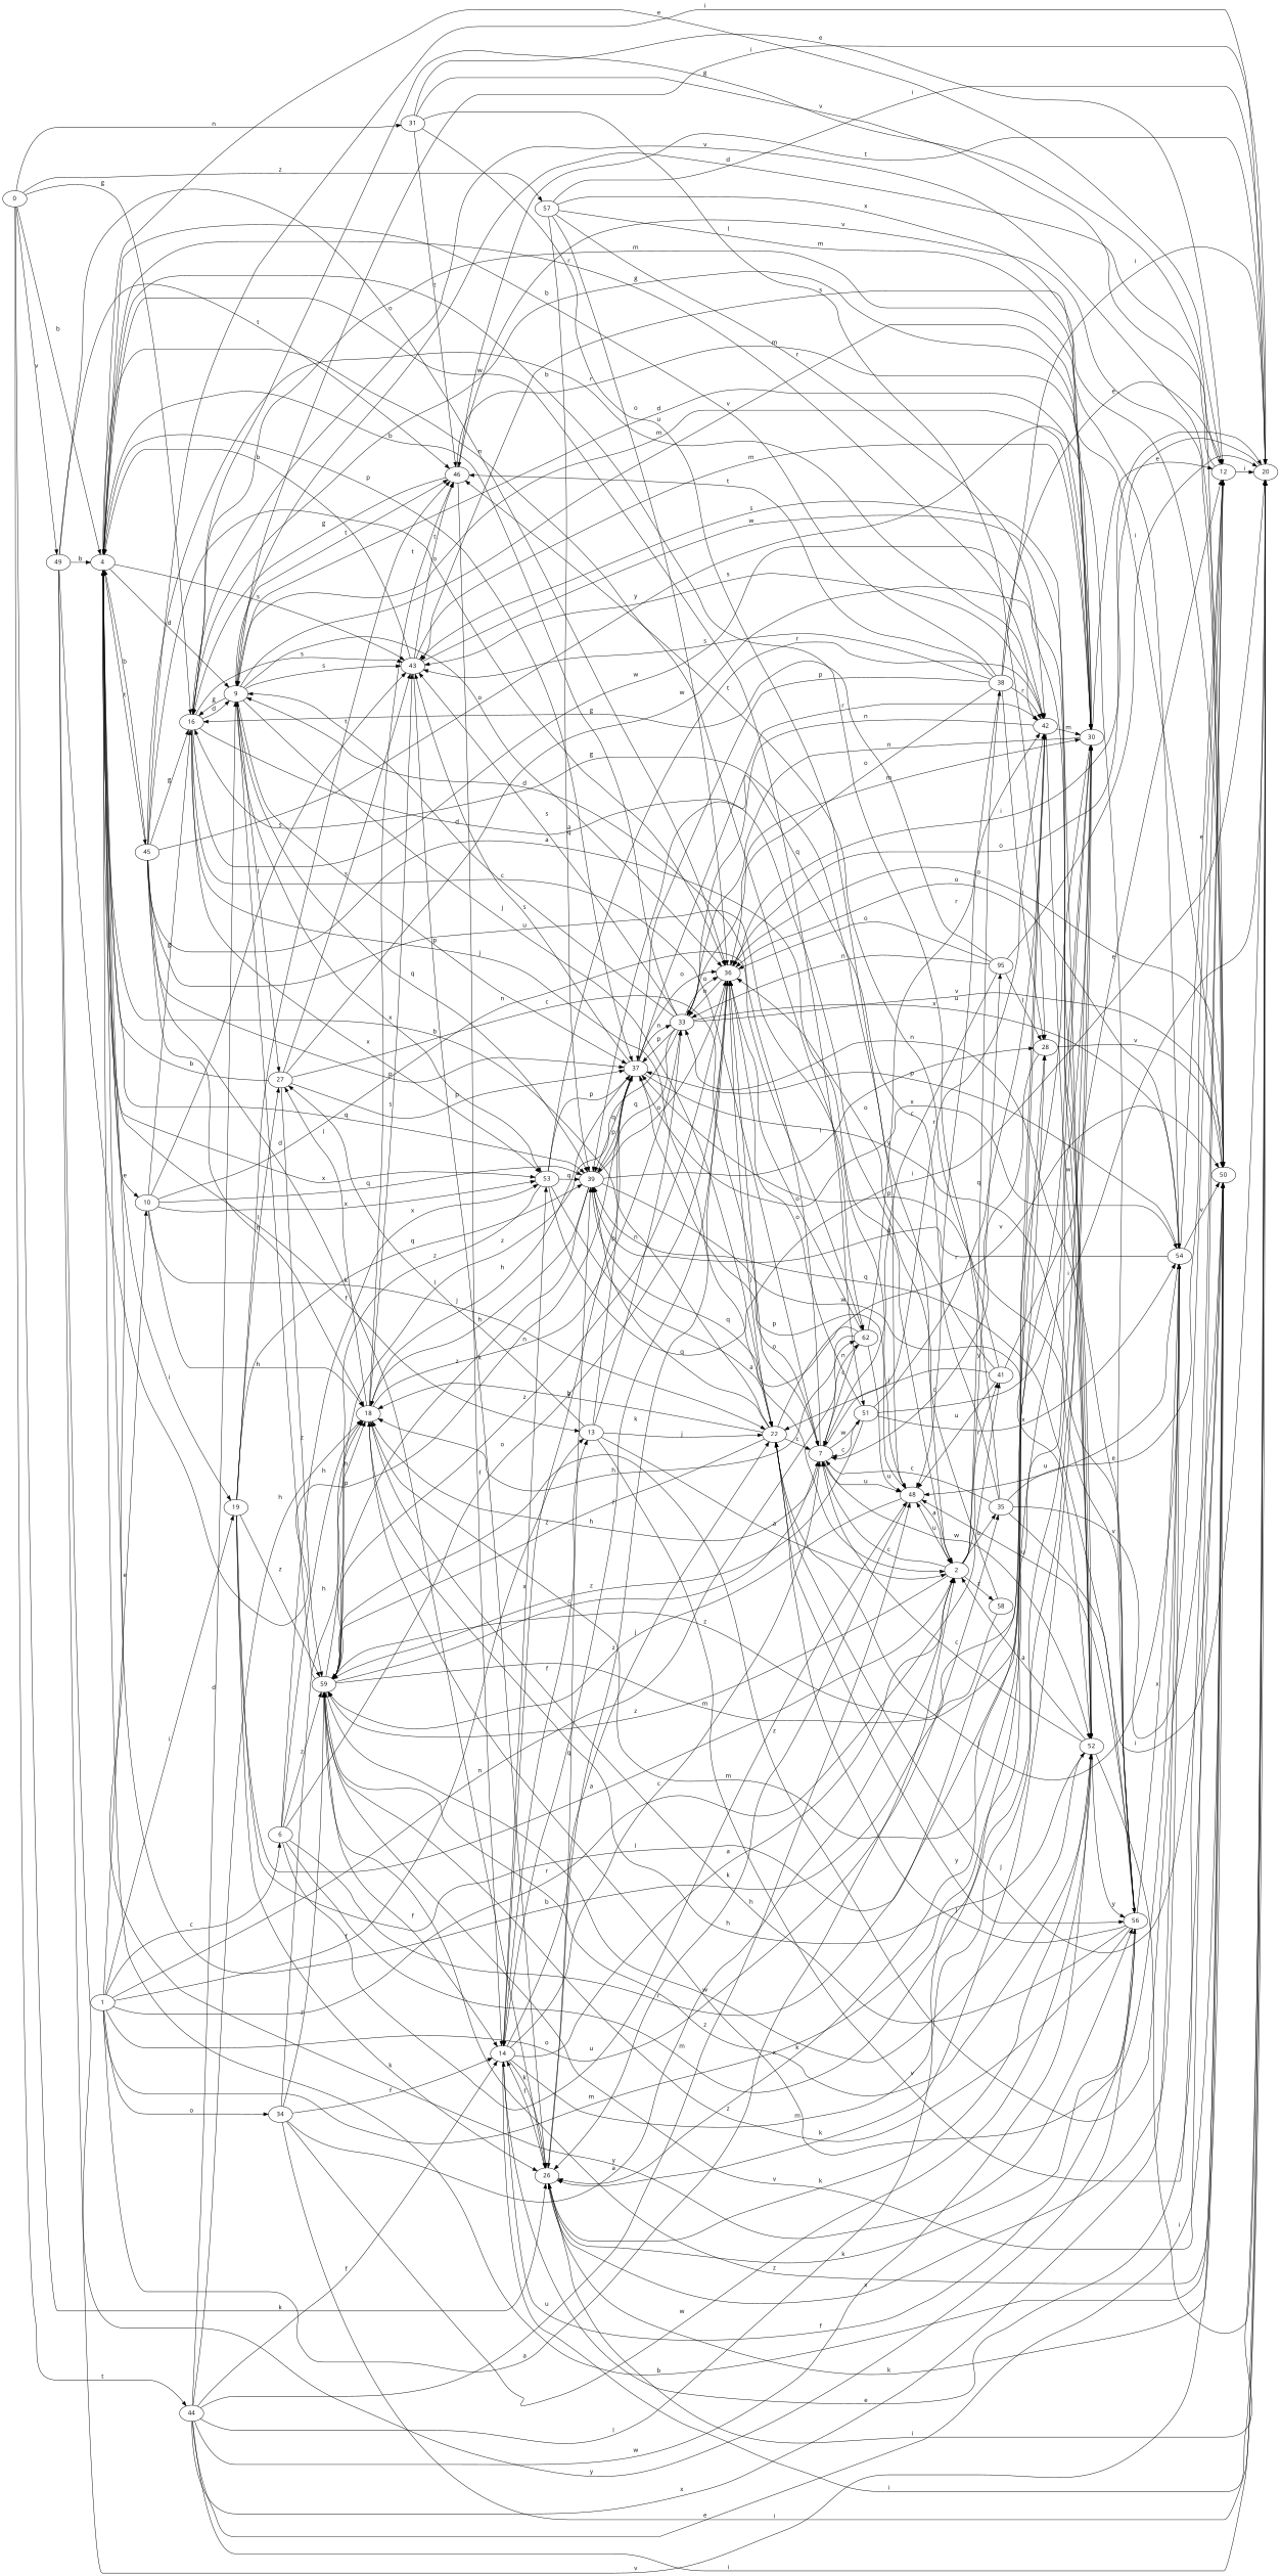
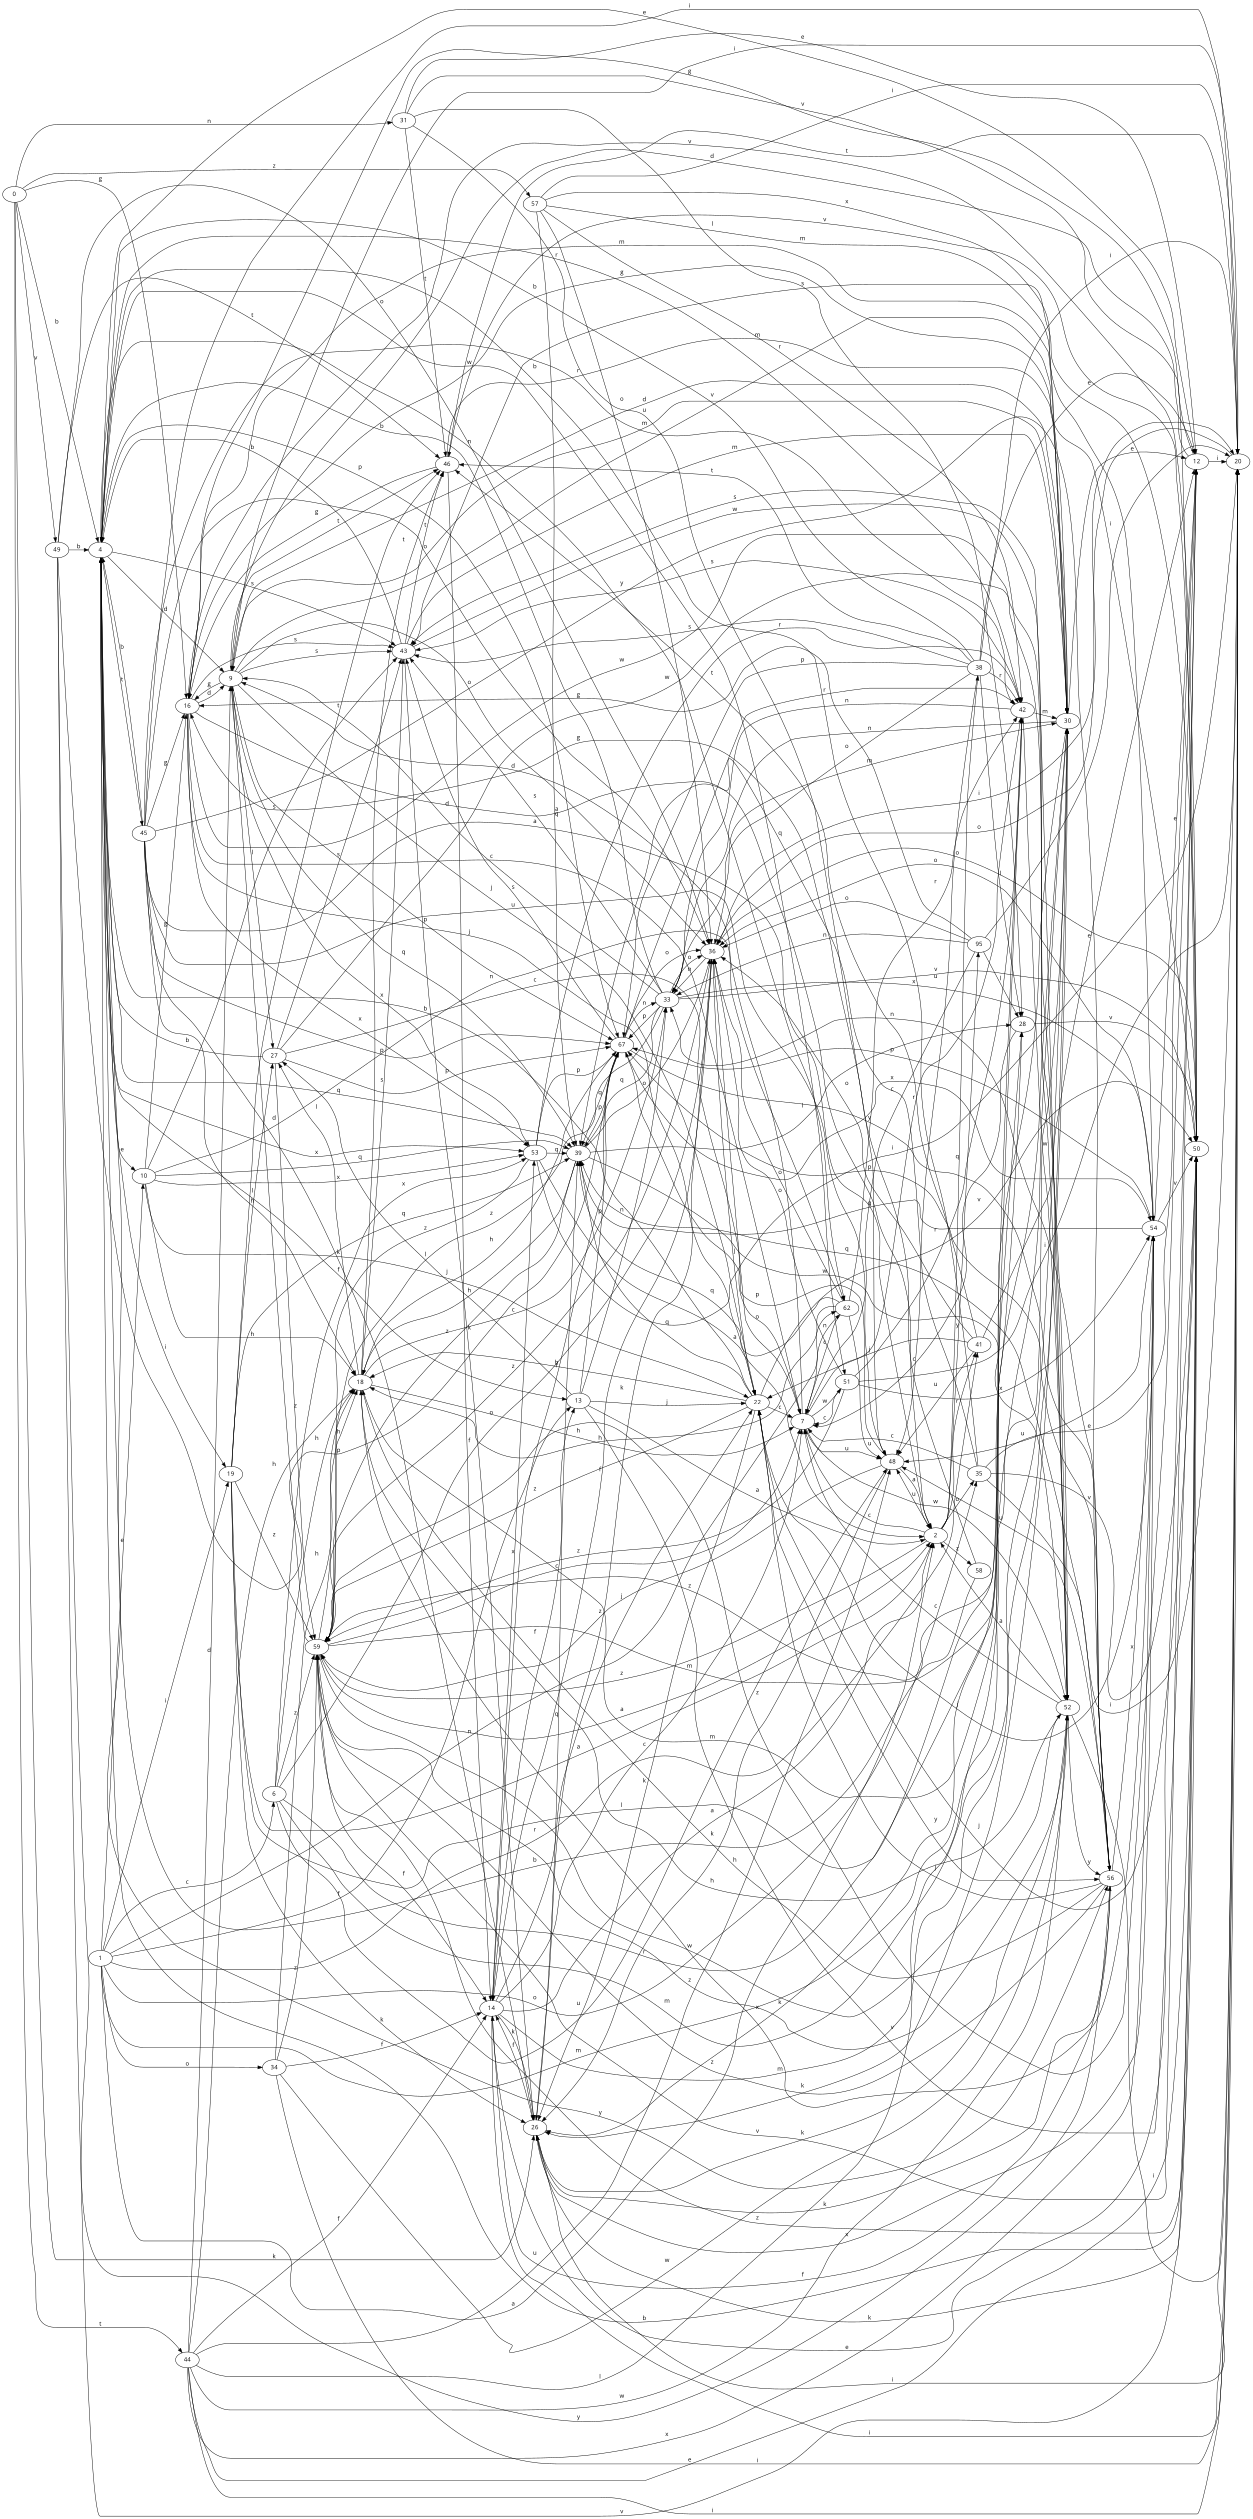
  strict digraph {
    fontname="Open Sans"
    rankdir=LR
    node [fontname="Open Sans"]
    edge [fontname="Open Sans"]
    0
    4
    16
    26
    31
    44
    49
    57
    10
    13
    19
    n12 [label=62]
    9
    12
-   37
+   37 [label=67]
    39
    42
    43
    45
    51
    53
    56
    2
    30
    7
    52
    n27 [label=22]
    50
    20
    14
    54
    48
    46
    28
    18
    36
    1
    6
    34
    35
    41
    38
    n43 [label=95]
    58
    59
    27
    33
    0 -> 4 [label=b]
    0 -> 16 [label=g]
    0 -> 26 [label=k]
    0 -> 31 [label=n]
    0 -> 44 [label=t]
    0 -> 49 [label=v]
    0 -> 57 [label=z]
    4 -> 10 [label=e]
    4 -> 13 [label=f]
    4 -> 19 [label=i]
    4 -> n12 [label=n]
    4 -> 9 [label=d]
    4 -> 12 [label=e]
    4 -> 37 [label=p]
    4 -> 39 [label=q]
    4 -> 42 [label=r]
    4 -> 43 [label=s]
    4 -> 45 [label=t]
    4 -> 51 [label=w]
    4 -> 53 [label=x]
    4 -> 56 [label=y]
    16 -> 9 [label=d]
    16 -> 43 [label=s]
    16 -> 53 [label=x]
    16 -> 2 [label=a]
    16 -> 30 [label=m]
    16 -> 7 [label=c]
    16 -> 52 [label=w]
    16 -> n27 [label=j]
    16 -> 50 [label=v]
    26 -> 39 [label=q]
    26 -> 20 [label=i]
    26 -> 14 [label=f]
    26 -> 54 [label=x]
    31 -> 12 [label=e]
    31 -> 50 [label=v]
    31 -> 48 [label=u]
    31 -> 46 [label=t]
    31 -> 28 [label=l]
    44 -> 9 [label=d]
    44 -> 12 [label=e]
    44 -> 52 [label=w]
    44 -> 20 [label=i]
    44 -> 14 [label=f]
    44 -> 54 [label=x]
    44 -> 48 [label=u]
    44 -> 28 [label=l]
    44 -> 18 [label=h]
    49 -> 4 [label=b]
    49 -> 37 [label=p]
    49 -> 56 [label=y]
    49 -> 50 [label=v]
    49 -> 46 [label=t]
    49 -> 36 [label=o]
    57 -> 39 [label=q]
    57 -> 42 [label=r]
    57 -> 30 [label=m]
    57 -> 20 [label=i]
    57 -> 54 [label=x]
    57 -> 36 [label=o]
    10 -> 16 [label=g]
    10 -> n12 [label=n]
    10 -> 39 [label=q]
    10 -> 43 [label=s]
    10 -> 53 [label=x]
    10 -> n27 [label=j]
    10 -> 18 [label=h]
    13 -> 37 [label=p]
    13 -> 2 [label=a]
    13 -> n27 [label=j]
    13 -> 50 [label=v]
    13 -> 27 [label=l]
    13 -> 33 [label=n]
    19 -> 26 [label=k]
    19 -> 39 [label=q]
    19 -> 2 [label=a]
    19 -> 46 [label=t]
    19 -> 28 [label=l]
    19 -> 59 [label=z]
    19 -> 27 [label=l]
    n12 -> 39 [label=q]
    n12 -> 42 [label=r]
    n12 -> 7 [label=c]
    n12 -> 48 [label=u]
    n12 -> 18 [label=h]
    n12 -> 36 [label=o]
    9 -> 16 [label=g]
    9 -> 37 [label=p]
    9 -> 39 [label=q]
    9 -> 43 [label=s]
    9 -> 53 [label=x]
    9 -> 30 [label=m]
    9 -> n27 [label=j]
    9 -> 50 [label=v]
    9 -> 20 [label=i]
    9 -> 46 [label=t]
    9 -> 36 [label=o]
    9 -> 27 [label=l]
    12 -> 16 [label=g]
    12 -> 9 [label=d]
    12 -> 20 [label=i]
    12 -> 59 [label=z]
    37 -> 39 [label=q]
    37 -> 42 [label=r]
    37 -> 43 [label=s]
    37 -> 56 [label=y]
    37 -> 14 [label=f]
    37 -> 54 [label=x]
    37 -> 18 [label=h]
    37 -> 36 [label=o]
    37 -> 33 [label=n]
    39 -> 37 [label=p]
    39 -> 52 [label=w]
    39 -> 28 [label=l]
    39 -> 18 [label=h]
    39 -> 36 [label=o]
    39 -> 59 [label=z]
    42 -> 26 [label=k]
    42 -> 43 [label=s]
    42 -> 30 [label=m]
    42 -> 52 [label=w]
    42 -> 33 [label=n]
    43 -> 4 [label=b]
    43 -> 26 [label=k]
    43 -> 30 [label=m]
    43 -> 52 [label=w]
    43 -> 46 [label=t]
    45 -> 4 [label=b]
    45 -> 16 [label=g]
    45 -> 26 [label=k]
    45 -> 37 [label=p]
    45 -> 42 [label=r]
    45 -> 56 [label=y]
    45 -> 2 [label=a]
    45 -> 20 [label=i]
    45 -> 48 [label=u]
    45 -> 18 [label=h]
    45 -> 36 [label=o]
    51 -> 42 [label=r]
    51 -> 7 [label=c]
    51 -> 20 [label=i]
    51 -> 54 [label=x]
    51 -> 36 [label=o]
    51 -> 59 [label=z]
    53 -> 37 [label=p]
    53 -> 39 [label=q]
    53 -> 42 [label=r]
    53 -> 2 [label=a]
    53 -> 20 [label=i]
    53 -> 59 [label=z]
    56 -> 26 [label=k]
    56 -> 37 [label=p]
    56 -> 39 [label=q]
    56 -> n27 [label=j]
    56 -> 14 [label=f]
    56 -> 54 [label=x]
    56 -> 48 [label=u]
    56 -> 18 [label=h]
    56 -> 59 [label=z]
    56 -> 33 [label=n]
    2 -> 7 [label=c]
    2 -> 48 [label=u]
    2 -> 35 [label=o]
    2 -> 41 [label=r]
    2 -> 38 [label=q]
    2 -> n43 [label=y]
    2 -> 58 [label=z]
    2 -> 59 [label=z]
    30 -> 16 [label=g]
    30 -> 26 [label=k]
    30 -> 9 [label=d]
    30 -> 12 [label=e]
    30 -> 59 [label=z]
    30 -> 33 [label=n]
    7 -> n12 [label=n]
    7 -> 9 [label=d]
    7 -> 42 [label=r]
    7 -> 51 [label=w]
    7 -> 52 [label=w]
    7 -> 48 [label=u]
-   7 -> 18 [label=h]
+   18 -> 7 [label=h]
    7 -> 36 [label=o]
    52 -> 26 [label=k]
    52 -> 43 [label=s]
    52 -> 56 [label=y]
    52 -> 2 [label=a]
    52 -> 7 [label=c]
    52 -> 20 [label=i]
    52 -> 18 [label=h]
    52 -> 59 [label=z]
    n27 -> 4 [label=b]
+   n27 -> 26 [label=k]
    n27 -> 39 [label=q]
    n27 -> 56 [label=y]
    n27 -> 7 [label=c]
    n27 -> 50 [label=v]
    n27 -> 18 [label=h]
    n27 -> 59 [label=z]
    50 -> 4 [label=b]
    50 -> 26 [label=k]
    50 -> 43 [label=s]
    50 -> n27 [label=j]
    50 -> 36 [label=o]
    50 -> 59 [label=z]
    20 -> 46 [label=t]
    20 -> 36 [label=o]
    14 -> 26 [label=k]
    14 -> 13 [label=f]
    14 -> 12 [label=e]
    14 -> 53 [label=x]
    14 -> 2 [label=a]
    14 -> 30 [label=m]
    14 -> 7 [label=c]
    14 -> n27 [label=j]
    14 -> 20 [label=i]
    54 -> 12 [label=e]
    54 -> 37 [label=p]
    54 -> 39 [label=q]
    54 -> n27 [label=j]
    54 -> 50 [label=v]
    54 -> 48 [label=u]
    54 -> 36 [label=o]
    48 -> 26 [label=k]
    48 -> 37 [label=p]
    48 -> 2 [label=a]
    48 -> 59 [label=z]
    46 -> 16 [label=g]
    46 -> 30 [label=m]
    46 -> 50 [label=v]
    46 -> 14 [label=f]
    28 -> 7 [label=c]
    28 -> 50 [label=v]
    18 -> 43 [label=s]
    18 -> 30 [label=m]
    18 -> 54 [label=x]
    18 -> 46 [label=t]
    18 -> 27 [label=l]
-   18 -> 33 [label=n]
+   18 -> 33 [label=c]
    36 -> 26 [label=k]
    36 -> n27 [label=j]
    36 -> 20 [label=i]
    36 -> 14 [label=f]
    36 -> 59 [label=z]
    36 -> 33 [label=n]
    1 -> 10 [label=e]
    1 -> 13 [label=f]
    1 -> 19 [label=i]
    1 -> n12 [label=n]
    1 -> 2 [label=a]
    1 -> 30 [label=m]
    1 -> 6 [label=c]
    1 -> 34 [label=o]
    1 -> 35 [label=o]
    1 -> 41 [label=r]
    6 -> 42 [label=r]
    6 -> 53 [label=x]
    6 -> 30 [label=m]
    6 -> 48 [label=u]
    6 -> 18 [label=h]
    6 -> 36 [label=o]
    6 -> 59 [label=z]
    34 -> 52 [label=w]
    34 -> 20 [label=i]
    34 -> 14 [label=f]
    34 -> 18 [label=h]
    34 -> 59 [label=z]
    35 -> 4 [label=b]
    35 -> 12 [label=e]
    35 -> 39 [label=q]
    35 -> 7 [label=c]
    35 -> 50 [label=v]
    35 -> 20 [label=i]
    41 -> 12 [label=e]
    41 -> n27 [label=j]
    41 -> 48 [label=u]
    41 -> 46 [label=t]
    41 -> 36 [label=o]
    38 -> 4 [label=b]
    38 -> 12 [label=e]
    38 -> 37 [label=p]
    38 -> 42 [label=r]
    38 -> 43 [label=s]
    38 -> 20 [label=i]
    38 -> 48 [label=u]
    38 -> 46 [label=t]
    38 -> 28 [label=l]
    38 -> 36 [label=o]
    n43 -> 16 [label=g]
    n43 -> 7 [label=c]
    n43 -> 20 [label=i]
    n43 -> 28 [label=l]
    n43 -> 36 [label=o]
    n43 -> 33 [label=n]
    58 -> 4 [label=b]
    58 -> 16 [label=g]
    59 -> 9 [label=d]
-   34 -> 2 [label=a]
+   59 -> 2 [label=a]
    59 -> 30 [label=m]
    59 -> 7 [label=c]
    59 -> 52 [label=w]
    59 -> 50 [label=v]
    59 -> 14 [label=f]
    59 -> 18 [label=h]
    27 -> 4 [label=b]
    27 -> 37 [label=p]
    27 -> 43 [label=s]
    27 -> 7 [label=c]
    27 -> 52 [label=w]
    27 -> 59 [label=z]
    33 -> 4 [label=b]
    33 -> 9 [label=d]
    33 -> 37 [label=p]
    33 -> 39 [label=q]
    33 -> 43 [label=s]
    33 -> 30 [label=m]
    33 -> 50 [label=v]
    33 -> 54 [label=x]
    33 -> 36 [label=o]
    33 -> 59 [label=z]
  }
